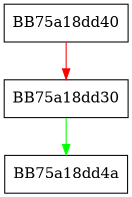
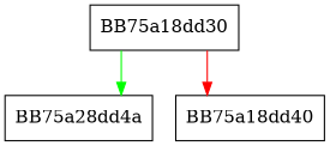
  digraph {
    splines=ortho
    node [shape=box]
    BB75a18dd30
-   BB75a18dd4a
+   BB75a18dd4a [label=BB75a28dd4a]
    BB75a18dd40
    BB75a18dd30 -> BB75a18dd4a [color=green]
-   BB75a18dd40 -> BB75a18dd30 [color=red]
+   BB75a18dd30 -> BB75a18dd40 [color=red]
  }
